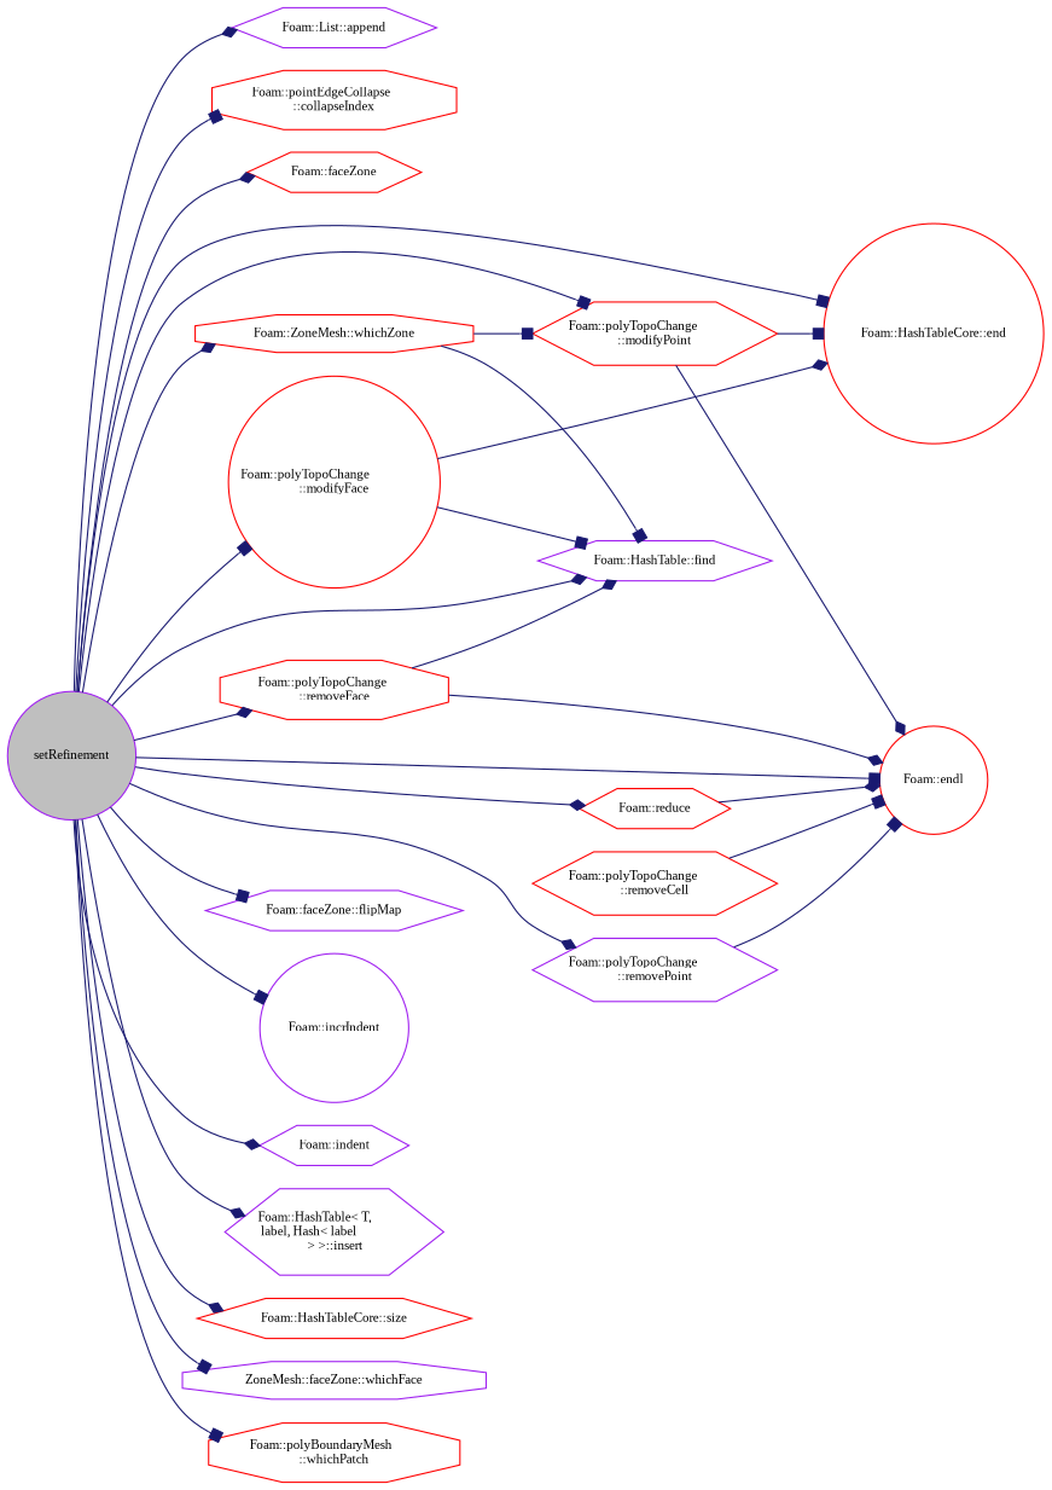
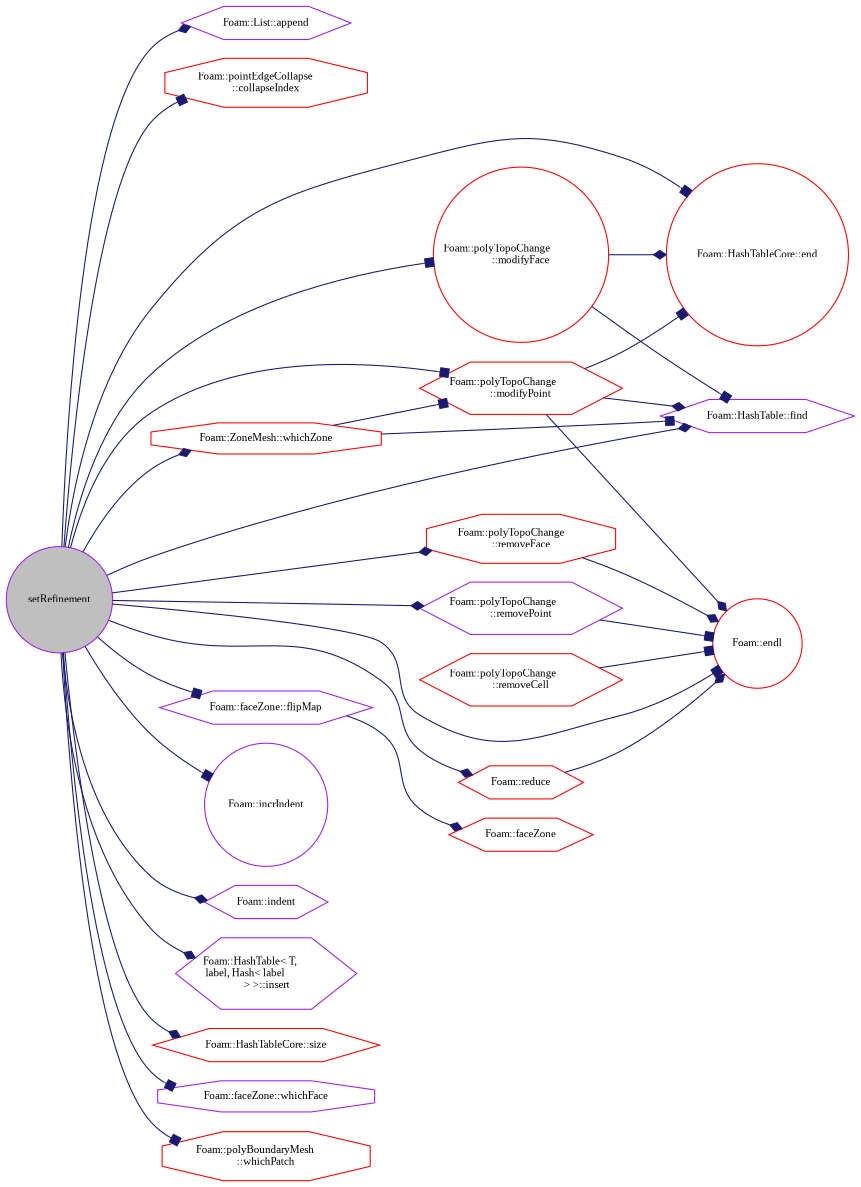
  digraph {
    fontname="Liberation Serif"
    rankdir=LR
    node [color=red fontname="Liberation Serif" fontsize=10 shape=hexagon]
    edge [arrowhead=diamond color=midnightblue fontname="Liberation Serif" fontsize=10 labelfontname=Helvetica labelfontsize=10 style=solid]
    n1 [color=purple fillcolor=grey75 fontcolor=black height=0.2 label=setRefinement shape=circle style=filled width=0.4]
    n2 [color=purple height=0.2 label="Foam::List::append" width=0.4]
    n3 [height=0.2 label="Foam::pointEdgeCollapse\l::collapseIndex" shape=octagon width=0.4]
    n4 [height=0.2 label="Foam::faceZone" width=0.4]
    n5 [height=0.2 label="Foam::HashTableCore::end" shape=circle width=0.4]
    n6 [height=0.2 label="Foam::endl" shape=circle width=0.4]
    n7 [color=purple height=0.2 label="Foam::HashTable::find" width=0.4]
    n8 [color=purple height=0.2 label="Foam::faceZone::flipMap" width=0.4]
    n9 [color=purple height=0.2 label="Foam::incrIndent" shape=circle width=0.4]
    n10 [color=purple height=0.2 label="Foam::indent" width=0.4]
    n11 [color=purple height=0.2 label="Foam::HashTable\< T,\l label, Hash\< label\l \> \>::insert" width=0.4]
    n12 [height=0.2 label="Foam::polyTopoChange\l::modifyFace" shape=circle width=0.4]
    n13 [height=0.2 label="Foam::polyTopoChange\l::modifyPoint" width=0.4]
    n14 [height=0.2 label="Foam::reduce" width=0.4]
    n15 [height=0.2 label="Foam::polyTopoChange\l::removeFace" shape=octagon width=0.4]
    n16 [color=purple height=0.2 label="Foam::polyTopoChange\l::removePoint" width=0.4]
    n17 [height=0.2 label="Foam::HashTableCore::size" width=0.4]
-   n18 [color=purple height=0.2 label="ZoneMesh::faceZone::whichFace" shape=octagon width=0.4]
+   n18 [color=purple height=0.2 label="Foam::faceZone::whichFace" shape=octagon width=0.4]
    n19 [height=0.2 label="Foam::polyBoundaryMesh\l::whichPatch" shape=octagon width=0.4]
    n20 [height=0.2 label="Foam::ZoneMesh::whichZone" shape=octagon width=0.4]
    n21 [height=0.2 label="Foam::polyTopoChange\l::removeCell" width=0.4]
    n1 -> n2
    n1 -> n3 [arrowhead=box]
-   n1 -> n4
+   n8 -> n4
    n1 -> n5 [arrowhead=box]
    n1 -> n6 [arrowhead=box]
    n1 -> n7
    n1 -> n8 [arrowhead=box]
    n1 -> n9 [arrowhead=box]
    n1 -> n10
    n1 -> n11
    n1 -> n12 [arrowhead=box]
    n1 -> n13 [arrowhead=box]
    n1 -> n14
    n1 -> n15
    n1 -> n16
    n1 -> n17
    n1 -> n18 [arrowhead=box]
    n1 -> n19 [arrowhead=box]
    n1 -> n20
    n12 -> n5
    n12 -> n7 [arrowhead=box]
    n13 -> n5 [arrowhead=box]
    n13 -> n6
-   n15 -> n7
+   n13 -> n7
    n14 -> n6
    n15 -> n6
    n16 -> n6 [arrowhead=box]
    n20 -> n7 [arrowhead=box]
    n20 -> n13 [arrowhead=box]
    n21 -> n6 [arrowhead=box]
  }
